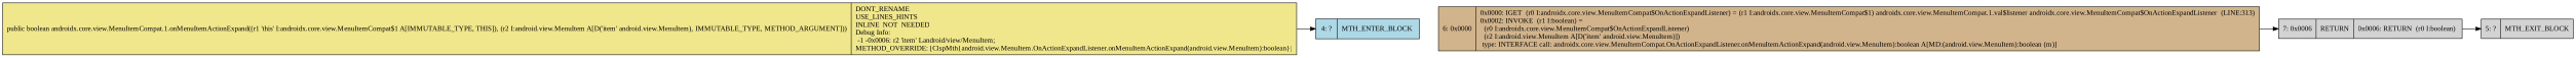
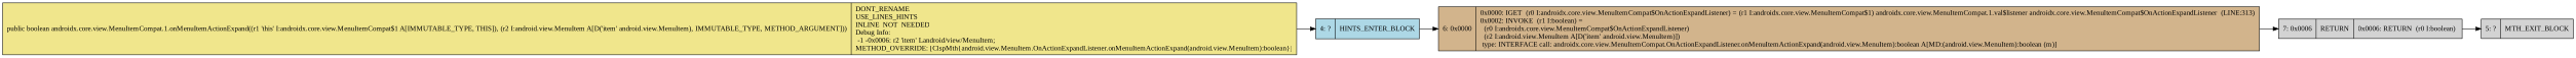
  digraph {
    fontname="Liberation Serif"
    rankdir=LR
    node [fillcolor=lightgrey fontname="Liberation Serif" shape=record style=filled]
    edge [fontname="Liberation Serif"]
-   n1 [fillcolor=lightblue label="{4\:\ ?|MTH_ENTER_BLOCK\l}"]
+   n1 [fillcolor=lightblue label="{4\:\ ?|HINTS_ENTER_BLOCK\l}"]
    n2 [fillcolor=tan label="{6\:\ 0x0000|0x0000: IGET  (r0 I:androidx.core.view.MenuItemCompat$OnActionExpandListener) = (r1 I:androidx.core.view.MenuItemCompat$1) androidx.core.view.MenuItemCompat.1.val$listener androidx.core.view.MenuItemCompat$OnActionExpandListener  (LINE:313)\l0x0002: INVOKE  (r1 I:boolean) = \l  (r0 I:androidx.core.view.MenuItemCompat$OnActionExpandListener)\l  (r2 I:android.view.MenuItem A[D('item' android.view.MenuItem)])\l type: INTERFACE call: androidx.core.view.MenuItemCompat.OnActionExpandListener.onMenuItemActionExpand(android.view.MenuItem):boolean A[MD:(android.view.MenuItem):boolean (m)]\l}"]
    n3 [label="{7\:\ 0x0006|RETURN\l|0x0006: RETURN  (r0 I:boolean) \l}"]
    n4 [label="{5\:\ ?|MTH_EXIT_BLOCK\l}"]
    n5 [fillcolor=khaki label="{public boolean androidx.core.view.MenuItemCompat.1.onMenuItemActionExpand((r1 'this' I:androidx.core.view.MenuItemCompat$1 A[IMMUTABLE_TYPE, THIS]), (r2 I:android.view.MenuItem A[D('item' android.view.MenuItem), IMMUTABLE_TYPE, METHOD_ARGUMENT]))  | DONT_RENAME\lUSE_LINES_HINTS\lINLINE_NOT_NEEDED\lDebug Info:\l  \-1 \-0x0006: r2 'item' Landroid\/view\/MenuItem;\lMETHOD_OVERRIDE: [ClspMth\{android.view.MenuItem.OnActionExpandListener.onMenuItemActionExpand(android.view.MenuItem):boolean\}]\l}"]
+   n1 -> n2
    n2 -> n3
    n3 -> n4
    n5 -> n1
  }
